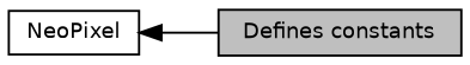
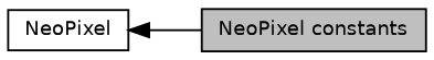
  digraph {
    rankdir=LR
    node [color=black fontname=Helvetica fontsize=10 shape=record style=filled]
-   n1 [fillcolor=grey75 fontcolor=black height=0.2 label="Defines constants" width=0.4]
+   n1 [fillcolor=grey75 fontcolor=black height=0.2 label="NeoPixel constants" width=0.4]
    n2 [fillcolor=white height=0.2 label=NeoPixel width=0.4]
    n2 -> n1 [dir=back fontname=Helvetica fontsize=10 labelfontname=Helvetica labelfontsize=10 shape=plaintext style=solid]
  }
